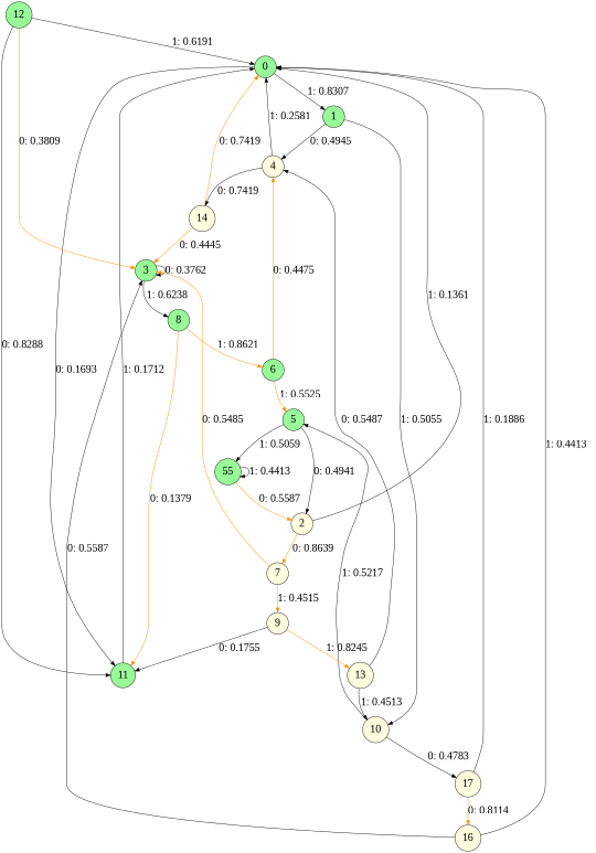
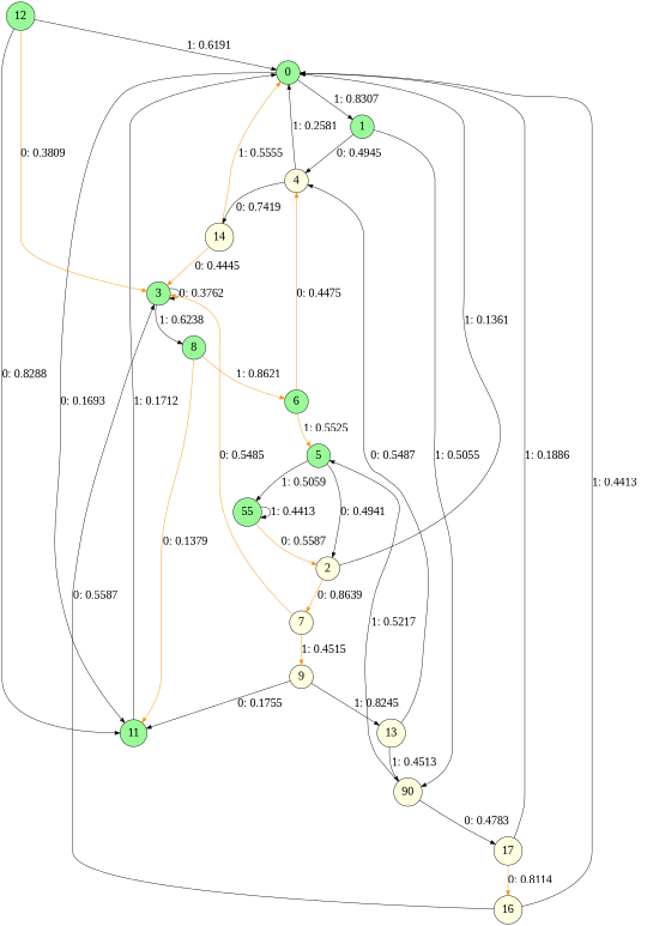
  digraph {
    fontname="Liberation Serif"
    node [fillcolor=palegreen fontname="Liberation Serif" fontsize=24 shape=circle style=filled]
    edge [color=black fontname="Liberation Serif" fontsize=24]
    0
    11
    1
    4 [fillcolor=lightyellow]
-   10 [fillcolor=lightyellow]
+   10 [fillcolor=lightyellow label=90]
    12
    3
    14 [fillcolor=lightyellow]
    5
    17 [fillcolor=lightyellow]
    2 [fillcolor=lightyellow]
    n12 [label=55]
    16 [fillcolor=lightyellow]
    7 [fillcolor=lightyellow]
    9 [fillcolor=lightyellow]
    8
    13 [fillcolor=lightyellow]
    6
    0 -> 11 [label="0: 0.1693   "]
    0 -> 1 [label="1: 0.8307   "]
    11 -> 0 [label="1: 0.1712   "]
    1 -> 4 [label="0: 0.4945   "]
    1 -> 10 [label="1: 0.5055   "]
    4 -> 0 [label="1: 0.2581   "]
    4 -> 14 [label="0: 0.7419   "]
    10 -> 5 [label="1: 0.5217   "]
    10 -> 17 [label="0: 0.4783   "]
    12 -> 0 [label="1: 0.6191   "]
    12 -> 11 [label="0: 0.8288   "]
    12 -> 3 [color=darkorange label="0: 0.3809   "]
    3 -> 3 [label="0: 0.3762   "]
    3 -> 8 [label="1: 0.6238   "]
-   14 -> 0 [color=darkorange label="0: 0.7419   "]
+   14 -> 0 [color=darkorange label="1: 0.5555   "]
    14 -> 3 [color=darkorange label="0: 0.4445   "]
    5 -> 2 [label="0: 0.4941   "]
    5 -> n12 [label="1: 0.5059   "]
    17 -> 0 [label="1: 0.1886   "]
    17 -> 16 [color=darkorange label="0: 0.8114   "]
    2 -> 0 [label="1: 0.1361   "]
    2 -> 7 [color=darkorange label="0: 0.8639   "]
    n12 -> 2 [color=darkorange label="0: 0.5587   "]
    n12 -> n12 [label="1: 0.4413   "]
    16 -> 0 [label="1: 0.4413   "]
    16 -> 3 [label="0: 0.5587   "]
    7 -> 3 [color=darkorange label="0: 0.5485   "]
    7 -> 9 [color=darkorange label="1: 0.4515   "]
    9 -> 11 [label="0: 0.1755   "]
-   9 -> 13 [color=darkorange label="1: 0.8245   "]
+   9 -> 13 [label="1: 0.8245   "]
    8 -> 11 [color=darkorange label="0: 0.1379   "]
    8 -> 6 [color=darkorange label="1: 0.8621   "]
    13 -> 4 [label="0: 0.5487   "]
    13 -> 10 [label="1: 0.4513   "]
    6 -> 4 [color=darkorange label="0: 0.4475   "]
    6 -> 5 [color=darkorange label="1: 0.5525   "]
  }
